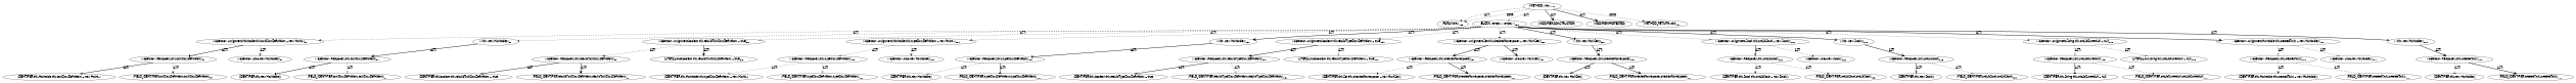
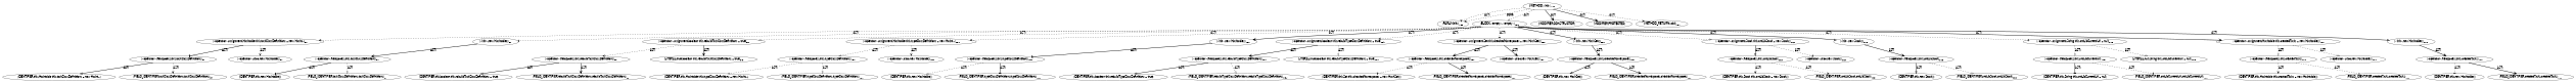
  digraph {
    fontname=Lato
    node [fontname=Lato]
    edge [arrowhead=vee fontname=Lato style=dashed]
    n1 [label=<(METHOD,&lt;init&gt;)<SUB>180</SUB>>]
    n2 [label=<(PARAM,this)<SUB>150</SUB>>]
    n3 [label=<(BLOCK,&lt;empty&gt;,&lt;empty&gt;)<SUB>150</SUB>>]
    n4 [label=<(MODIFIER,CONSTRUCTOR)>]
    n5 [label=<(MODIFIER,PROTECTED)>]
    n6 [label=<(METHOD_RETURN,void)<SUB>151</SUB>>]
    n7 [label=<(&lt;operator&gt;.assignment,Hashtable this.taskClassDefinitions = new Hasht...)<SUB>97</SUB>>]
    n8 [label=<(&lt;init&gt;,new Hashtable())<SUB>97</SUB>>]
    n9 [label=<(&lt;operator&gt;.assignment,boolean this.rebuildTaskClassDefinitions = true)<SUB>99</SUB>>]
    n10 [label=<(&lt;operator&gt;.assignment,Hashtable this.typeClassDefinitions = new Hasht...)<SUB>102</SUB>>]
    n11 [label=<(&lt;init&gt;,new Hashtable())<SUB>102</SUB>>]
    n12 [label=<(&lt;operator&gt;.assignment,boolean this.rebuildTypeClassDefinitions = true)<SUB>104</SUB>>]
    n13 [label=<(&lt;operator&gt;.assignment,Set this.checkedNamespaces = new HashSet())<SUB>107</SUB>>]
    n14 [label=<(&lt;init&gt;,new HashSet())<SUB>507</SUB>>]
    n15 [label=<(&lt;operator&gt;.assignment,Stack this.antLibStack = new Stack())<SUB>113</SUB>>]
    n16 [label=<(&lt;init&gt;,new Stack())<SUB>113</SUB>>]
    n17 [label=<(&lt;operator&gt;.assignment,String this.antLibCurrentUri = null)<SUB>115</SUB>>]
    n18 [label=<(&lt;operator&gt;.assignment,Hashtable this.createdTasks = new Hashtable())<SUB>122</SUB>>]
    n19 [label=<(&lt;init&gt;,new Hashtable())<SUB>122</SUB>>]
    n20 [label=<(&lt;operator&gt;.fieldAccess,this.taskClassDefinitions)<SUB>97</SUB>>]
    n21 [label=<(&lt;operator&gt;.alloc,new Hashtable())<SUB>97</SUB>>]
    n22 [label=<(&lt;operator&gt;.fieldAccess,this.taskClassDefinitions)<SUB>97</SUB>>]
    n23 [label=<(&lt;operator&gt;.fieldAccess,this.rebuildTaskClassDefinitions)<SUB>99</SUB>>]
    n24 [label=<(LITERAL,true,boolean this.rebuildTaskClassDefinitions = true)<SUB>99</SUB>>]
    n25 [label=<(&lt;operator&gt;.fieldAccess,this.typeClassDefinitions)<SUB>102</SUB>>]
    n26 [label=<(&lt;operator&gt;.alloc,new Hashtable())<SUB>102</SUB>>]
    n27 [label=<(&lt;operator&gt;.fieldAccess,this.typeClassDefinitions)<SUB>102</SUB>>]
    n28 [label=<(&lt;operator&gt;.fieldAccess,this.rebuildTypeClassDefinitions)<SUB>104</SUB>>]
    n29 [label=<(LITERAL,true,boolean this.rebuildTypeClassDefinitions = true)<SUB>104</SUB>>]
    n30 [label=<(&lt;operator&gt;.fieldAccess,this.checkedNamespaces)<SUB>107</SUB>>]
    n31 [label=<(&lt;operator&gt;.alloc,new HashSet())<SUB>107</SUB>>]
    n32 [label=<(&lt;operator&gt;.fieldAccess,this.checkedNamespaces)<SUB>107</SUB>>]
    n33 [label=<(&lt;operator&gt;.fieldAccess,this.antLibStack)<SUB>113</SUB>>]
    n34 [label=<(&lt;operator&gt;.alloc,new Stack())<SUB>113</SUB>>]
    n35 [label=<(&lt;operator&gt;.fieldAccess,this.antLibStack)<SUB>113</SUB>>]
    n36 [label=<(&lt;operator&gt;.fieldAccess,this.antLibCurrentUri)<SUB>115</SUB>>]
    n37 [label=<(LITERAL,null,String this.antLibCurrentUri = null)<SUB>115</SUB>>]
    n38 [label=<(&lt;operator&gt;.fieldAccess,this.createdTasks)<SUB>122</SUB>>]
    n39 [label=<(&lt;operator&gt;.alloc,new Hashtable())<SUB>122</SUB>>]
    n40 [label=<(&lt;operator&gt;.fieldAccess,this.createdTasks)<SUB>122</SUB>>]
    n41 [label=<(IDENTIFIER,this,Hashtable this.taskClassDefinitions = new Hasht...)>]
    n42 [label=<(FIELD_IDENTIFIER,taskClassDefinitions,taskClassDefinitions)<SUB>97</SUB>>]
    n43 [label=<(IDENTIFIER,this,new Hashtable())>]
    n44 [label=<(FIELD_IDENTIFIER,taskClassDefinitions,taskClassDefinitions)<SUB>97</SUB>>]
    n45 [label=<(IDENTIFIER,this,boolean this.rebuildTaskClassDefinitions = true)>]
    n46 [label=<(FIELD_IDENTIFIER,rebuildTaskClassDefinitions,rebuildTaskClassDefinitions)<SUB>99</SUB>>]
    n47 [label=<(IDENTIFIER,this,Hashtable this.typeClassDefinitions = new Hasht...)>]
    n48 [label=<(FIELD_IDENTIFIER,typeClassDefinitions,typeClassDefinitions)<SUB>102</SUB>>]
    n49 [label=<(IDENTIFIER,this,new Hashtable())>]
    n50 [label=<(FIELD_IDENTIFIER,typeClassDefinitions,typeClassDefinitions)<SUB>102</SUB>>]
    n51 [label=<(IDENTIFIER,this,boolean this.rebuildTypeClassDefinitions = true)>]
    n52 [label=<(FIELD_IDENTIFIER,rebuildTypeClassDefinitions,rebuildTypeClassDefinitions)<SUB>104</SUB>>]
    n53 [label=<(IDENTIFIER,this,Set this.checkedNamespaces = new HashSet())>]
    n54 [label=<(FIELD_IDENTIFIER,checkedNamespaces,checkedNamespaces)<SUB>107</SUB>>]
    n55 [label=<(IDENTIFIER,this,new HashSet())>]
    n56 [label=<(FIELD_IDENTIFIER,checkedNamespaces,checkedNamespaces)<SUB>107</SUB>>]
    n57 [label=<(IDENTIFIER,this,Stack this.antLibStack = new Stack())>]
    n58 [label=<(FIELD_IDENTIFIER,antLibStack,antLibStack)<SUB>113</SUB>>]
    n59 [label=<(IDENTIFIER,this,new Stack())>]
    n60 [label=<(FIELD_IDENTIFIER,antLibStack,antLibStack)<SUB>113</SUB>>]
    n61 [label=<(IDENTIFIER,this,String this.antLibCurrentUri = null)>]
    n62 [label=<(FIELD_IDENTIFIER,antLibCurrentUri,antLibCurrentUri)<SUB>112</SUB>>]
    n63 [label=<(IDENTIFIER,this,Hashtable this.createdTasks = new Hashtable())>]
    n64 [label=<(FIELD_IDENTIFIER,createdTasks,createdTasks)<SUB>122</SUB>>]
    n65 [label=<(IDENTIFIER,this,new Hashtable())>]
    n66 [label=<(FIELD_IDENTIFIER,createdTasks,createdTasks)<SUB>122</SUB>>]
    n1 -> n2 [arrowhead=tee label="AST: "]
    n1 -> n2 [label="DDG: "]
    n1 -> n3 [arrowhead=onormal label="AST: "]
    n1 -> n4 [label="AST: " style=bold]
    n1 -> n5 [label="AST: " style=bold]
-   n1 -> n6 [label="DDG: "]
+   n1 -> n6 [label="AST: "]
    n3 -> n7 [label="AST: "]
    n3 -> n8 [arrowhead=tee label="AST: "]
    n3 -> n9 [arrowhead=onormal label="AST: "]
    n3 -> n10 [label="AST: "]
    n3 -> n11 [label="AST: " style=bold]
    n3 -> n12 [label="AST: "]
    n3 -> n13 [arrowhead=tee label="AST: "]
    n3 -> n14 [arrowhead=tee label="AST: " style=bold]
    n3 -> n15 [arrowhead=onormal label="AST: "]
-   n3 -> n16 [arrowhead=tee label="AST: " style=bold]
+   n3 -> n16 [arrowhead=onormal label="AST: " style=bold]
    n3 -> n17 [arrowhead=tee label="AST: "]
    n3 -> n18 [label="AST: " style=bold]
    n3 -> n19 [arrowhead=onormal label="AST: " style=bold]
    n7 -> n20 [arrowhead=tee label="AST: " style=bold]
    n7 -> n21 [label="AST: "]
    n8 -> n22 [label="AST: " style=bold]
    n9 -> n23 [label="AST: "]
    n9 -> n24 [label="AST: " style=bold]
    n10 -> n25 [arrowhead=onormal label="AST: "]
    n10 -> n26 [label="AST: "]
    n11 -> n27 [arrowhead=tee label="AST: " style=bold]
    n12 -> n28 [label="AST: " style=bold]
    n12 -> n29 [arrowhead=onormal label="AST: "]
    n13 -> n30 [label="AST: " style=bold]
    n13 -> n31 [label="AST: " style=bold]
    n14 -> n32 [label="AST: " style=bold]
    n15 -> n33 [arrowhead=onormal label="AST: " style=bold]
    n15 -> n34 [arrowhead=tee label="AST: "]
    n16 -> n35 [label="AST: " style=bold]
    n17 -> n36 [arrowhead=onormal label="AST: "]
    n17 -> n37 [arrowhead=onormal label="AST: "]
    n18 -> n38 [arrowhead=onormal label="AST: "]
    n18 -> n39 [arrowhead=onormal label="AST: "]
    n19 -> n40 [label="AST: " style=bold]
    n20 -> n41 [arrowhead=onormal label="AST: " style=bold]
    n20 -> n42 [label="AST: "]
    n22 -> n43 [arrowhead=tee label="AST: " style=bold]
    n22 -> n44 [arrowhead=onormal label="AST: "]
    n23 -> n45 [arrowhead=onormal label="AST: " style=bold]
    n23 -> n46 [label="AST: " style=bold]
    n25 -> n47 [arrowhead=onormal label="AST: "]
    n25 -> n48 [arrowhead=onormal label="AST: "]
    n27 -> n49 [arrowhead=onormal label="AST: "]
    n27 -> n50 [arrowhead=tee label="AST: " style=bold]
    n28 -> n51 [arrowhead=onormal label="AST: " style=bold]
    n28 -> n52 [arrowhead=onormal label="AST: "]
    n30 -> n53 [arrowhead=tee label="AST: "]
    n30 -> n54 [label="AST: " style=bold]
    n32 -> n55 [arrowhead=onormal label="AST: " style=bold]
    n32 -> n56 [label="AST: " style=bold]
    n33 -> n57 [label="AST: "]
    n33 -> n58 [label="AST: "]
    n35 -> n59 [arrowhead=onormal label="AST: " style=bold]
    n35 -> n60 [arrowhead=onormal label="AST: "]
    n36 -> n61 [arrowhead=tee label="AST: " style=bold]
    n36 -> n62 [arrowhead=tee label="AST: "]
    n38 -> n63 [label="AST: "]
    n38 -> n64 [arrowhead=onormal label="AST: "]
    n40 -> n65 [arrowhead=tee label="AST: "]
    n40 -> n66 [label="AST: " style=bold]
  }
